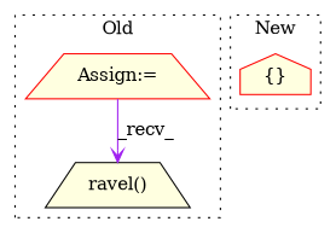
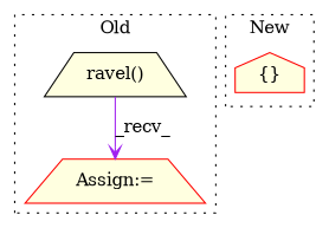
  digraph {
    node [shape=trapezium style=filled fillcolor=lightyellow color=red]
    n1 [a=75 l=23 label="ravel()" s=3694 color=black]
    n2 [a=68 l=3 label="Assign:=" s=3360]
    n3 [a=59 l="1,0" label="{}" s="4564,4593" shape=house]
    subgraph cluster_1 {
      label=Old
      style=dotted
      n1
      n2
    }
    subgraph cluster_2 {
      label=New
      style=dotted
      n3
    }
-   n2 -> n1 [label=_recv_ color=purple style=solid arrowhead=vee]
+   n1 -> n2 [label=_recv_ color=purple style=solid arrowhead=vee]
  }
